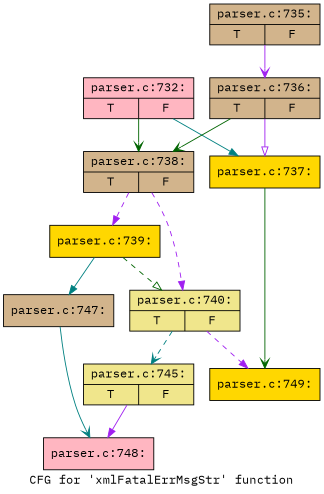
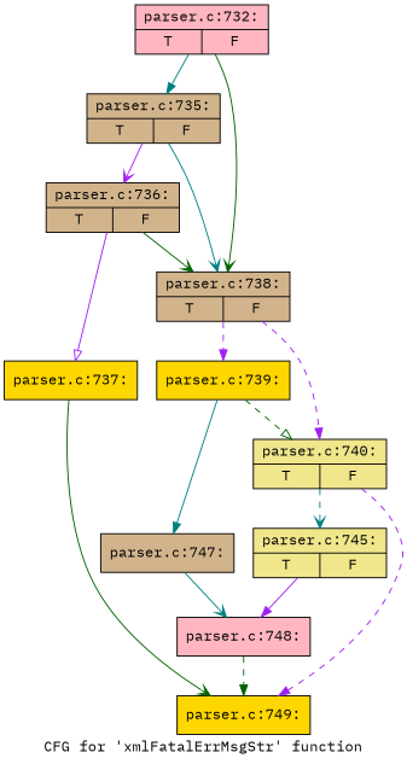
  digraph {
    fontname="IBM Plex Mono"
    label="CFG for 'xmlFatalErrMsgStr' function"
    node [fillcolor=tan fontname="IBM Plex Mono" shape=record style=filled]
    edge [arrowhead=normal color=purple fontname="IBM Plex Mono" style=solid]
    n1 [fillcolor=lightpink label="{parser.c:732:|{<s0>T|<s1>F}}"]
    n2 [label="{parser.c:735:|{<s0>T|<s1>F}}"]
    n3 [label="{parser.c:738:|{<s0>T|<s1>F}}"]
    n4 [label="{parser.c:736:|{<s0>T|<s1>F}}"]
    n5 [fillcolor=gold label="{parser.c:739:}"]
    n6 [fillcolor=khaki label="{parser.c:740:|{<s0>T|<s1>F}}"]
    n7 [fillcolor=gold label="{parser.c:737:}"]
    n8 [label="{parser.c:747:}"]
    n9 [fillcolor=gold label="{parser.c:749:}"]
    n10 [fillcolor=khaki label="{parser.c:745:|{<s0>T|<s1>F}}"]
    n11 [fillcolor=lightpink label="{parser.c:748:}"]
-   n1 -> n7 [color=teal]
+   n1 -> n2 [color=teal]
    n1 -> n3 [arrowhead=vee color=darkgreen]
+   n2 -> n3 [arrowhead=vee color=teal]
    n2 -> n4 [arrowhead=vee]
    n3 -> n5 [style=dashed]
    n3 -> n6 [style=dashed]
    n4 -> n3 [arrowhead=vee color=darkgreen]
    n4 -> n7 [arrowhead=onormal]
    n5 -> n6 [arrowhead=onormal color=darkgreen style=dashed]
    n5 -> n8 [color=teal]
    n6 -> n9 [style=dashed]
    n6 -> n10 [arrowhead=vee color=teal style=dashed]
    n7 -> n9 [arrowhead=vee color=darkgreen]
    n8 -> n11 [arrowhead=vee color=teal]
    n10 -> n11
+   n11 -> n9 [color=darkgreen style=dashed]
  }
